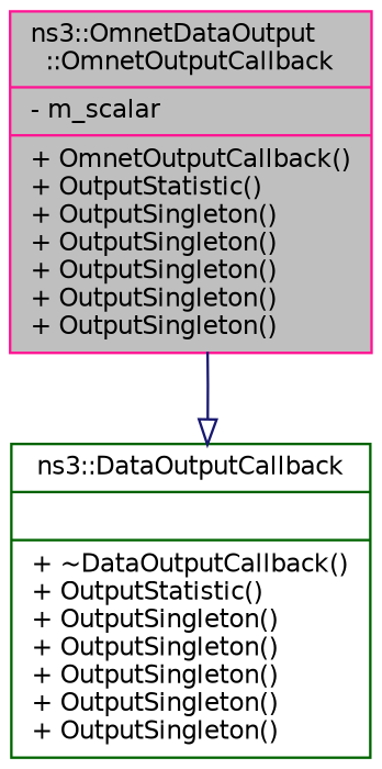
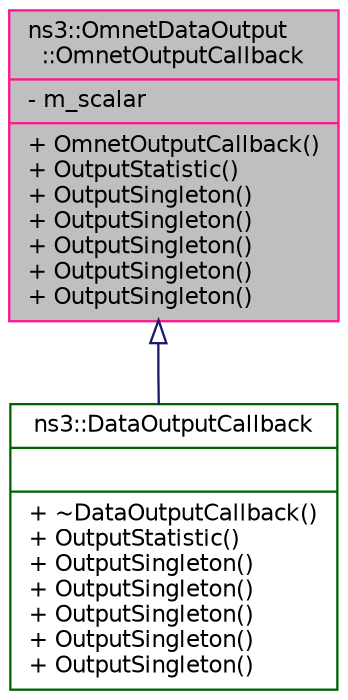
  digraph {
    fontname="DejaVu Sans"
    node [fontname="DejaVu Sans" fontsize=10 shape=record style=filled]
    n1 [color=deeppink fillcolor=grey75 fontcolor=black height=0.2 label="{ns3::OmnetDataOutput\l::OmnetOutputCallback\n|- m_scalar\l|+ OmnetOutputCallback()\l+ OutputStatistic()\l+ OutputSingleton()\l+ OutputSingleton()\l+ OutputSingleton()\l+ OutputSingleton()\l+ OutputSingleton()\l}" width=0.4]
    n2 [color=darkgreen fillcolor=white height=0.2 label="{ns3::DataOutputCallback\n||+ ~DataOutputCallback()\l+ OutputStatistic()\l+ OutputSingleton()\l+ OutputSingleton()\l+ OutputSingleton()\l+ OutputSingleton()\l+ OutputSingleton()\l}" width=0.4]
-   n2 -> n1 [arrowtail=onormal color=midnightblue dir=back fontname="DejaVu Sans" fontsize=10 labelfontname=Helvetica labelfontsize=10 style=solid]
+   n1 -> n2 [arrowtail=onormal color=midnightblue dir=back fontname="DejaVu Sans" fontsize=10 labelfontname=Helvetica labelfontsize=10 style=solid]
  }
